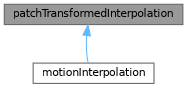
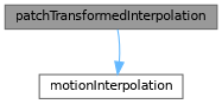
  digraph {
    node [color=gray40 fontname=Helvetica fontsize=10 shape=box style=filled]
    n1 [fillcolor=grey60 fontcolor=black height=0.2 label=patchTransformedInterpolation width=0.4]
    n2 [fillcolor=white height=0.2 label=motionInterpolation width=0.4]
-   n1 -> n2 [color=steelblue1 dir=back fontname=Helvetica fontsize=10 labelfontname=Helvetica labelfontsize=10 style=solid]
+   n2 -> n1 [color=steelblue1 dir=back fontname=Helvetica fontsize=10 labelfontname=Helvetica labelfontsize=10 style=solid]
  }
